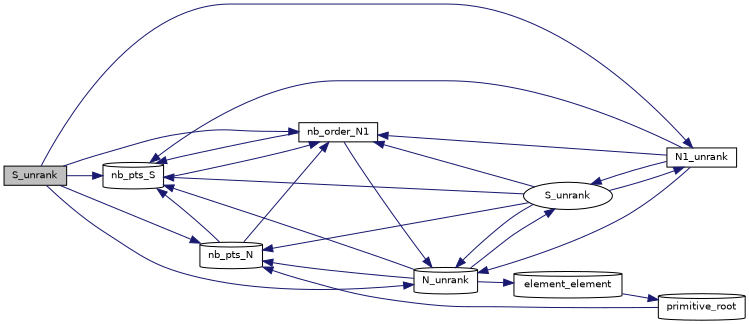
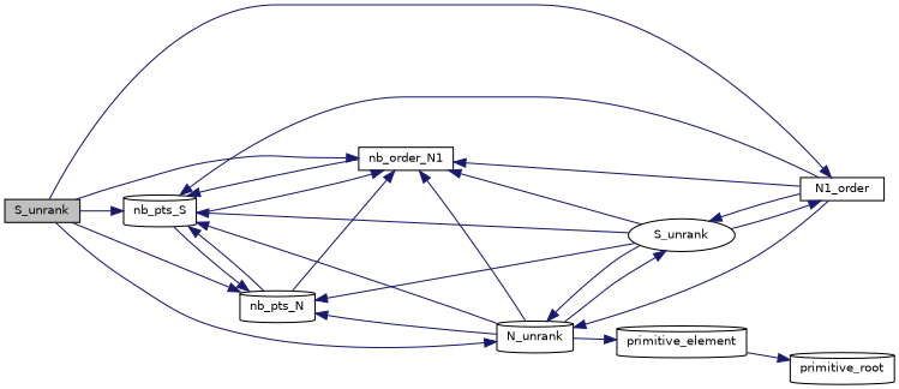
  digraph {
    fontname="DejaVu Sans"
    rankdir=LR
    node [color=black fillcolor=white fontname="DejaVu Sans" fontsize=10 shape=cylinder style=filled]
    edge [color=midnightblue fontname="DejaVu Sans" fontsize=10 labelfontname=Helvetica labelfontsize=10 style=solid]
    n1 [fillcolor=grey75 fontcolor=black height=0.2 label=S_unrank shape=box width=0.4]
    n2 [height=0.2 label=nb_pts_S width=0.4]
    n3 [height=0.2 label=nb_pts_N width=0.4]
    n4 [height=0.2 label=nb_order_N1 shape=box width=0.4]
    n5 [height=0.2 label=N_unrank width=0.4]
-   n6 [height=0.2 label=N1_unrank shape=box width=0.4]
+   n6 [height=0.2 label=N1_order shape=box width=0.4]
    n7 [height=0.2 label=S_unrank shape=ellipse width=0.4]
-   n8 [height=0.2 label=element_element width=0.4]
+   n8 [height=0.2 label=primitive_element width=0.4]
    n9 [height=0.2 label=primitive_root width=0.4]
    n1 -> n2
    n1 -> n3
    n1 -> n4
    n1 -> n5
    n1 -> n6
-   n9 -> n3
+   n2 -> n3
    n2 -> n4
    n3 -> n2
    n3 -> n4
    n4 -> n2
    n5 -> n2
    n5 -> n3
-   n4 -> n5
+   n5 -> n4
    n5 -> n7
    n5 -> n8
    n6 -> n2
    n6 -> n4
    n6 -> n5
    n6 -> n7
    n7 -> n2
    n7 -> n3
    n7 -> n4
    n7 -> n5
    n7 -> n6
    n8 -> n9
  }
